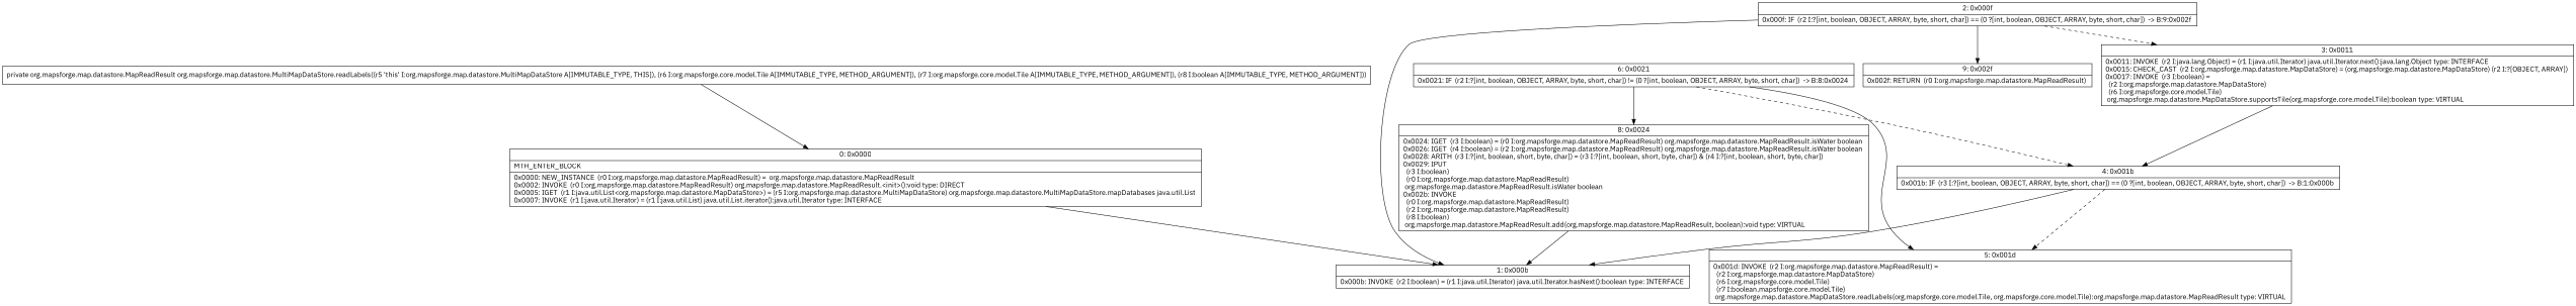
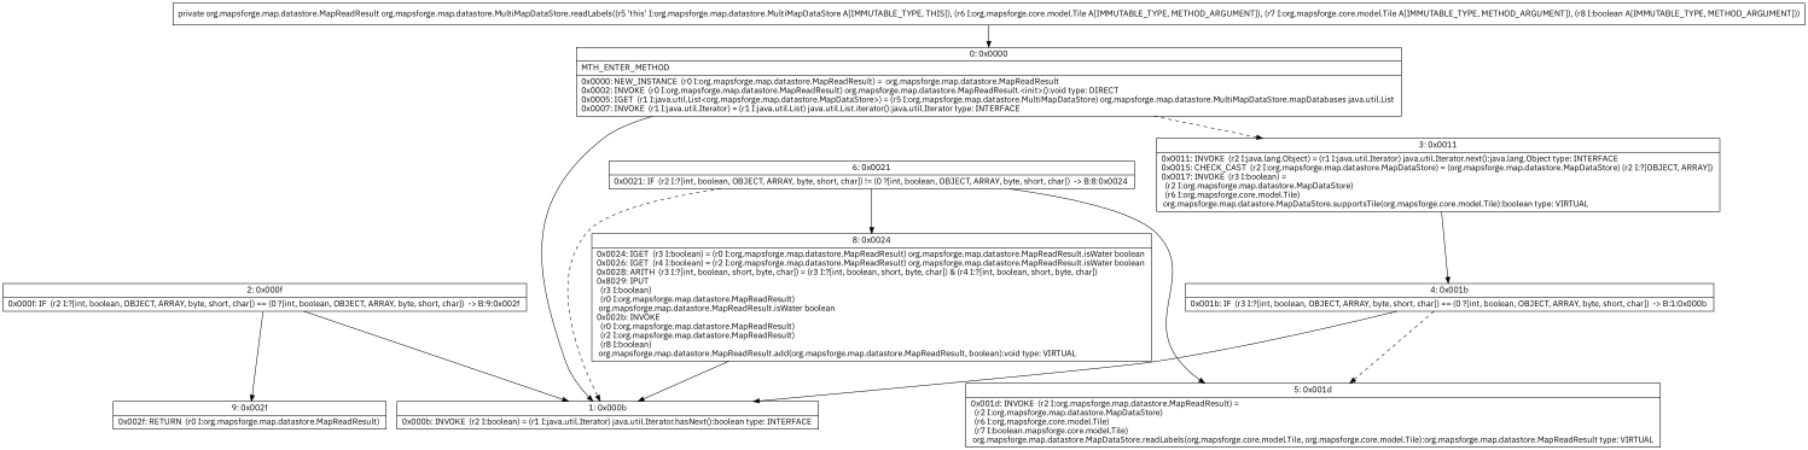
  digraph {
    fontname="IBM Plex Sans"
    node [fontname="IBM Plex Sans" shape=record]
    edge [fontname="IBM Plex Sans"]
-   n1 [label="{0\:\ 0x0000|MTH_ENTER_BLOCK\l|0x0000: NEW_INSTANCE  (r0 I:org.mapsforge.map.datastore.MapReadResult) =  org.mapsforge.map.datastore.MapReadResult \l0x0002: INVOKE  (r0 I:org.mapsforge.map.datastore.MapReadResult) org.mapsforge.map.datastore.MapReadResult.\<init\>():void type: DIRECT \l0x0005: IGET  (r1 I:java.util.List\<org.mapsforge.map.datastore.MapDataStore\>) = (r5 I:org.mapsforge.map.datastore.MultiMapDataStore) org.mapsforge.map.datastore.MultiMapDataStore.mapDatabases java.util.List \l0x0007: INVOKE  (r1 I:java.util.Iterator) = (r1 I:java.util.List) java.util.List.iterator():java.util.Iterator type: INTERFACE \l}"]
+   n1 [label="{0\:\ 0x0000|MTH_ENTER_METHOD\l|0x0000: NEW_INSTANCE  (r0 I:org.mapsforge.map.datastore.MapReadResult) =  org.mapsforge.map.datastore.MapReadResult \l0x0002: INVOKE  (r0 I:org.mapsforge.map.datastore.MapReadResult) org.mapsforge.map.datastore.MapReadResult.\<init\>():void type: DIRECT \l0x0005: IGET  (r1 I:java.util.List\<org.mapsforge.map.datastore.MapDataStore\>) = (r5 I:org.mapsforge.map.datastore.MultiMapDataStore) org.mapsforge.map.datastore.MultiMapDataStore.mapDatabases java.util.List \l0x0007: INVOKE  (r1 I:java.util.Iterator) = (r1 I:java.util.List) java.util.List.iterator():java.util.Iterator type: INTERFACE \l}"]
    n2 [label="{1\:\ 0x000b|0x000b: INVOKE  (r2 I:boolean) = (r1 I:java.util.Iterator) java.util.Iterator.hasNext():boolean type: INTERFACE \l}"]
    n3 [label="{2\:\ 0x000f|0x000f: IF  (r2 I:?[int, boolean, OBJECT, ARRAY, byte, short, char]) == (0 ?[int, boolean, OBJECT, ARRAY, byte, short, char])  \-\> B:9:0x002f \l}"]
    n4 [label="{3\:\ 0x0011|0x0011: INVOKE  (r2 I:java.lang.Object) = (r1 I:java.util.Iterator) java.util.Iterator.next():java.lang.Object type: INTERFACE \l0x0015: CHECK_CAST  (r2 I:org.mapsforge.map.datastore.MapDataStore) = (org.mapsforge.map.datastore.MapDataStore) (r2 I:?[OBJECT, ARRAY]) \l0x0017: INVOKE  (r3 I:boolean) = \l  (r2 I:org.mapsforge.map.datastore.MapDataStore)\l  (r6 I:org.mapsforge.core.model.Tile)\l org.mapsforge.map.datastore.MapDataStore.supportsTile(org.mapsforge.core.model.Tile):boolean type: VIRTUAL \l}"]
    n5 [label="{9\:\ 0x002f|0x002f: RETURN  (r0 I:org.mapsforge.map.datastore.MapReadResult) \l}"]
    n6 [label="{4\:\ 0x001b|0x001b: IF  (r3 I:?[int, boolean, OBJECT, ARRAY, byte, short, char]) == (0 ?[int, boolean, OBJECT, ARRAY, byte, short, char])  \-\> B:1:0x000b \l}"]
    n7 [label="{5\:\ 0x001d|0x001d: INVOKE  (r2 I:org.mapsforge.map.datastore.MapReadResult) = \l  (r2 I:org.mapsforge.map.datastore.MapDataStore)\l  (r6 I:org.mapsforge.core.model.Tile)\l  (r7 I:boolean.mapsforge.core.model.Tile)\l org.mapsforge.map.datastore.MapDataStore.readLabels(org.mapsforge.core.model.Tile, org.mapsforge.core.model.Tile):org.mapsforge.map.datastore.MapReadResult type: VIRTUAL \l}"]
    n8 [label="{6\:\ 0x0021|0x0021: IF  (r2 I:?[int, boolean, OBJECT, ARRAY, byte, short, char]) != (0 ?[int, boolean, OBJECT, ARRAY, byte, short, char])  \-\> B:8:0x0024 \l}"]
-   n9 [label="{8\:\ 0x0024|0x0024: IGET  (r3 I:boolean) = (r0 I:org.mapsforge.map.datastore.MapReadResult) org.mapsforge.map.datastore.MapReadResult.isWater boolean \l0x0026: IGET  (r4 I:boolean) = (r2 I:org.mapsforge.map.datastore.MapReadResult) org.mapsforge.map.datastore.MapReadResult.isWater boolean \l0x0028: ARITH  (r3 I:?[int, boolean, short, byte, char]) = (r3 I:?[int, boolean, short, byte, char]) & (r4 I:?[int, boolean, short, byte, char]) \l0x0029: IPUT  \l  (r3 I:boolean)\l  (r0 I:org.mapsforge.map.datastore.MapReadResult)\l org.mapsforge.map.datastore.MapReadResult.isWater boolean \l0x002b: INVOKE  \l  (r0 I:org.mapsforge.map.datastore.MapReadResult)\l  (r2 I:org.mapsforge.map.datastore.MapReadResult)\l  (r8 I:boolean)\l org.mapsforge.map.datastore.MapReadResult.add(org.mapsforge.map.datastore.MapReadResult, boolean):void type: VIRTUAL \l}"]
+   n9 [label="{8\:\ 0x0024|0x0024: IGET  (r3 I:boolean) = (r0 I:org.mapsforge.map.datastore.MapReadResult) org.mapsforge.map.datastore.MapReadResult.isWater boolean \l0x0026: IGET  (r4 I:boolean) = (r2 I:org.mapsforge.map.datastore.MapReadResult) org.mapsforge.map.datastore.MapReadResult.isWater boolean \l0x0028: ARITH  (r3 I:?[int, boolean, short, byte, char]) = (r3 I:?[int, boolean, short, byte, char]) & (r4 I:?[int, boolean, short, byte, char]) \l0x8029: IPUT  \l  (r3 I:boolean)\l  (r0 I:org.mapsforge.map.datastore.MapReadResult)\l org.mapsforge.map.datastore.MapReadResult.isWater boolean \l0x002b: INVOKE  \l  (r0 I:org.mapsforge.map.datastore.MapReadResult)\l  (r2 I:org.mapsforge.map.datastore.MapReadResult)\l  (r8 I:boolean)\l org.mapsforge.map.datastore.MapReadResult.add(org.mapsforge.map.datastore.MapReadResult, boolean):void type: VIRTUAL \l}"]
    n10 [label="{private org.mapsforge.map.datastore.MapReadResult org.mapsforge.map.datastore.MultiMapDataStore.readLabels((r5 'this' I:org.mapsforge.map.datastore.MultiMapDataStore A[IMMUTABLE_TYPE, THIS]), (r6 I:org.mapsforge.core.model.Tile A[IMMUTABLE_TYPE, METHOD_ARGUMENT]), (r7 I:org.mapsforge.core.model.Tile A[IMMUTABLE_TYPE, METHOD_ARGUMENT]), (r8 I:boolean A[IMMUTABLE_TYPE, METHOD_ARGUMENT])) }"]
    n1 -> n2
    n3 -> n2
-   n3 -> n4 [style=dashed]
+   n1 -> n4 [style=dashed]
    n3 -> n5
    n4 -> n6
    n6 -> n2
    n6 -> n7 [style=dashed]
-   n8 -> n6 [style=dashed]
+   n8 -> n2 [style=dashed]
    n8 -> n7
    n8 -> n9
    n9 -> n2
    n10 -> n1
  }
